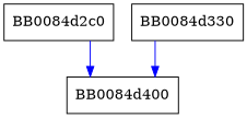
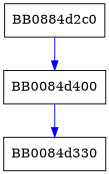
  digraph {
    splines=ortho
    node [shape=box]
    edge [color=blue]
-   BB0084d2c0
+   BB0084d2c0 [label=BB0884d2c0]
    BB0084d400
    BB0084d330
    BB0084d2c0 -> BB0084d400
-   BB0084d330 -> BB0084d400
+   BB0084d400 -> BB0084d330
  }
